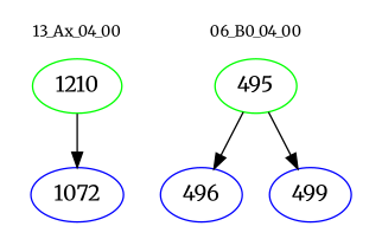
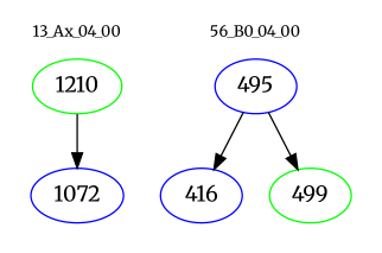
  digraph {
    fontname=Merriweather
    node [color=blue fontname=Merriweather]
    edge [color=black fontname=Merriweather]
    n1 [color=green label=1210]
    n2 [label=1072]
-   n3 [color=green label=495]
-   n4 [label=496]
-   n5 [label=499]
+   n3 [label=495]
+   n4 [label=416]
+   n5 [color=green label=499]
    subgraph cluster_1 {
      color=white
      fontsize=10
      label="13_Ax_04_00"
      n1
      n2
    }
    subgraph cluster_2 {
      color=white
      fontsize=10
-     label="06_B0_04_00"
+     label="56_B0_04_00"
      n3
      n4
      n5
    }
    n1 -> n2
    n3 -> n4
    n3 -> n5
  }
